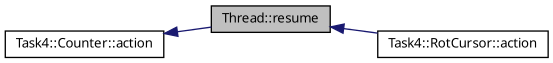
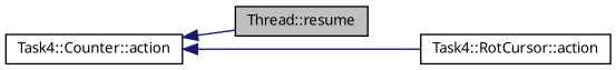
  digraph {
    fontname="Noto Sans"
    rankdir=LR
    node [color=black fontname="Noto Sans" fontsize=10 shape=record]
    edge [color=midnightblue dir=back fontname="Noto Sans" fontsize=10 labelfontname=Helvetica labelfontsize=10 style=solid]
    n1 [fillcolor=grey75 fontcolor=black height=0.2 label="Thread::resume" style=filled width=0.4]
    n2 [height=0.2 label="Task4::RotCursor::action" width=0.4]
    n3 [height=0.2 label="Task4::Counter::action" width=0.4]
-   n1 -> n2
+   n3 -> n2
    n3 -> n1
  }
